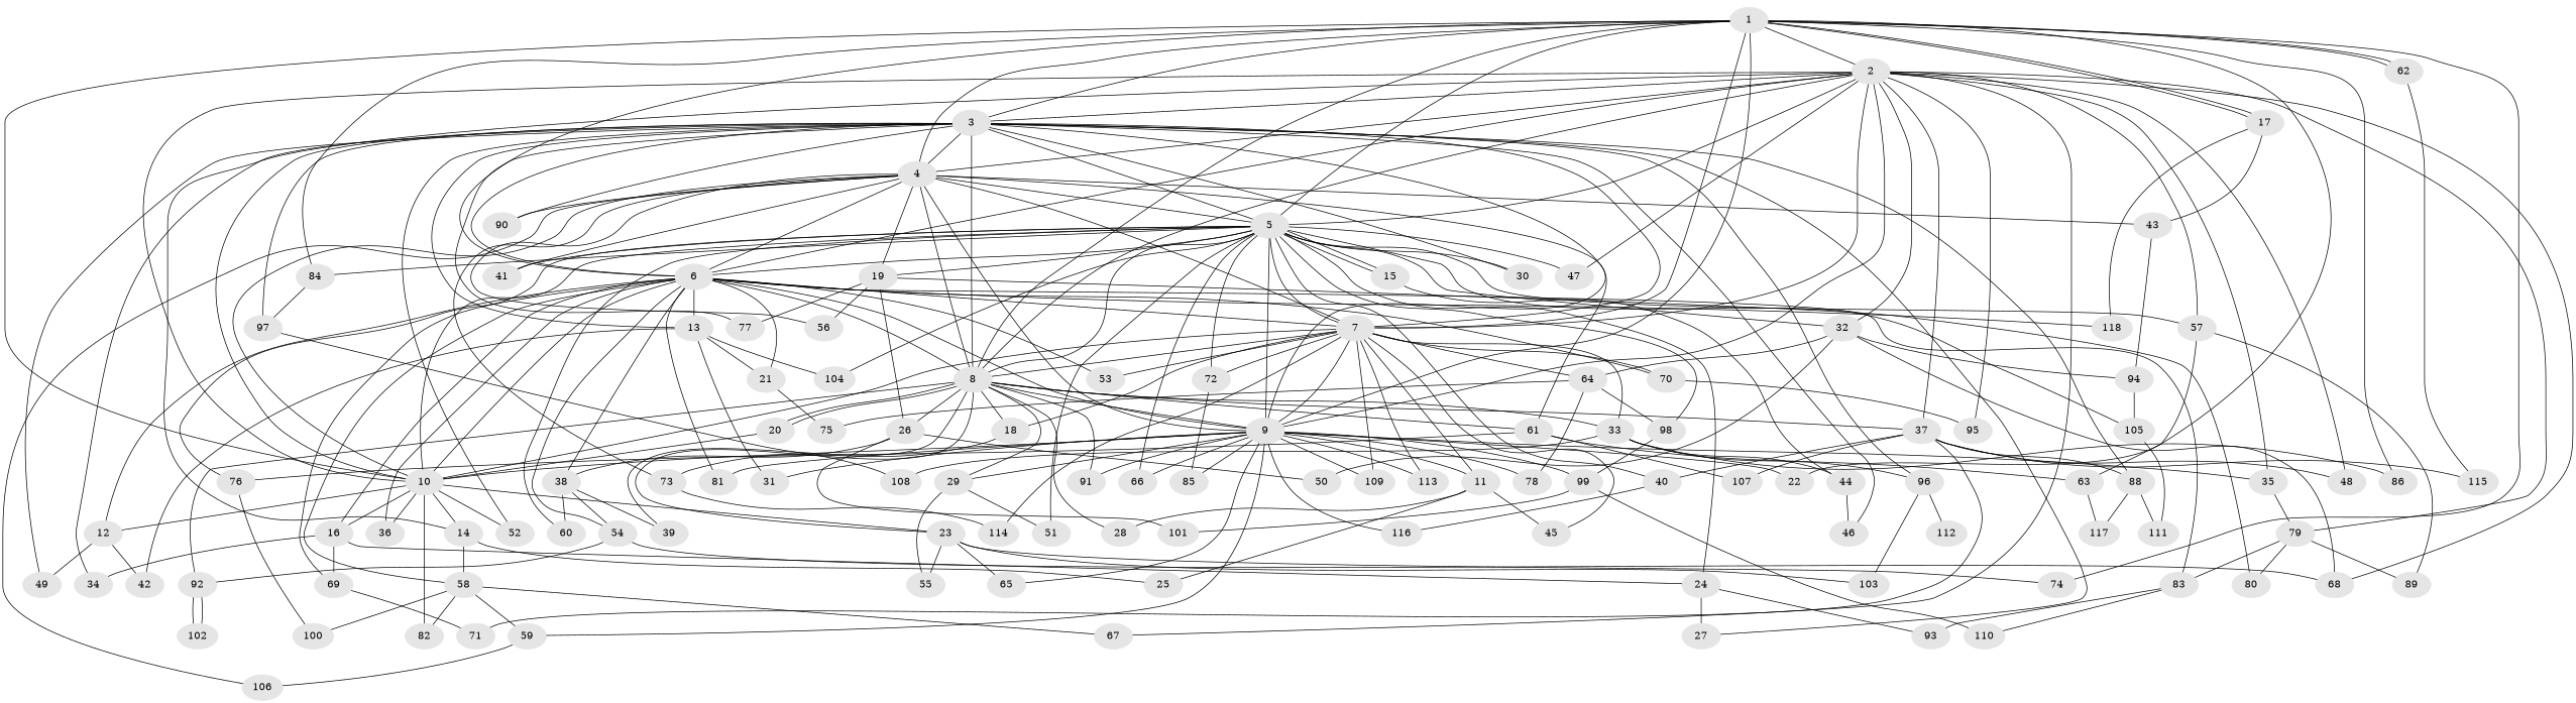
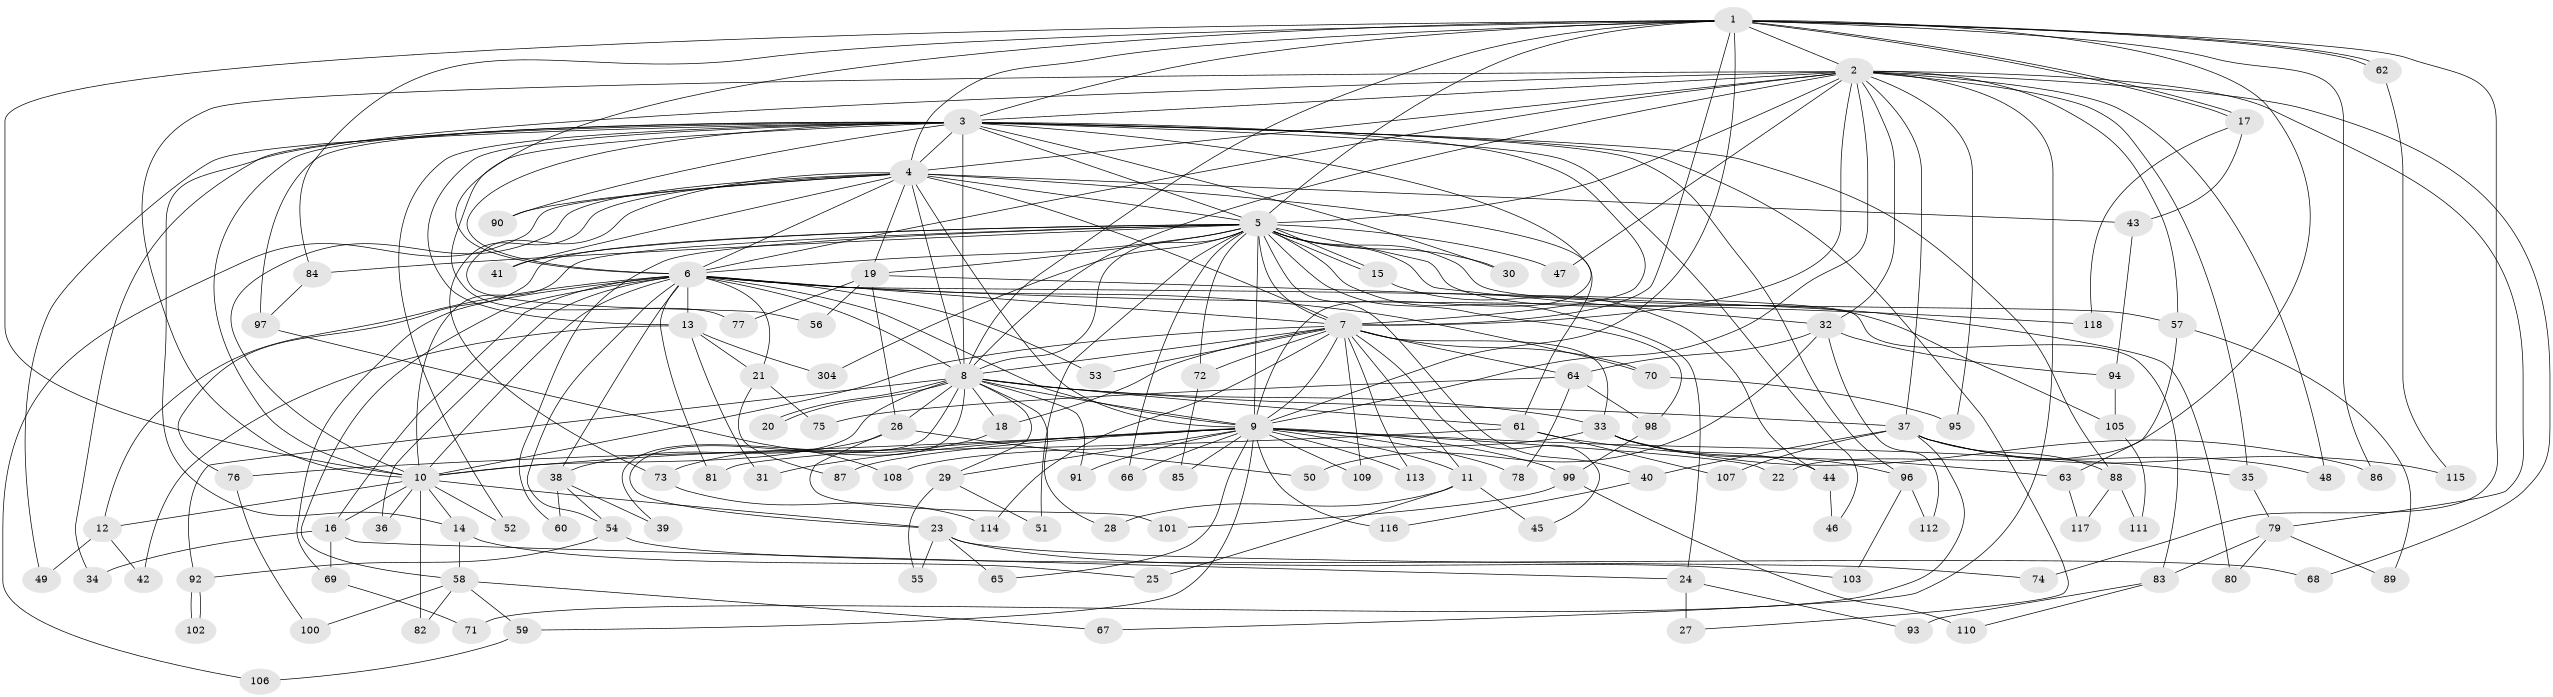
  graph {
    node [color=gray90 style=filled]
    1
    2
    3
    4
    5
    6
    7
    8
    9
    10
    17
    22
    62
    74
    84
    86
    14
    32
    35
    37
    47
    48
    57
    67
    68
    79
    95
    13
    27
    30
    34
    46
    49
    52
    77
    88
    90
    96
    97
    19
    41
    43
    56
    61
    73
    106
    15
    24
    40
    51
    60
    66
    72
    76
    98
-   104
+   104 [label=304]
    105
    12
    16
    21
    36
    38
    53
    54
    58
    69
    70
    81
    83
    118
    11
    18
    33
    45
    64
    109
    113
    114
    20
    23
    26
    28
    29
    39
    91
    92
    31
    59
    65
    78
    85
+   87
    99
    116
    82
    115
    25
    50
    94
    112
    71
    107
    63
    89
    80
    42
    117
    111
    103
    108
    44
    93
    100
    75
    110
    55
    101
    102
    1 -- 2
    1 -- 3
    1 -- 4
    1 -- 5
    1 -- 6
    1 -- 7
    1 -- 8
    1 -- 9
    1 -- 10
    1 -- 17
    1 -- 17
    1 -- 22
    1 -- 62
    1 -- 62
    1 -- 74
    1 -- 84
    1 -- 86
    2 -- 3
    2 -- 4
    2 -- 5
    2 -- 6
    2 -- 7
    2 -- 8
    2 -- 9
    2 -- 10
    2 -- 14
    2 -- 32
    2 -- 35
    2 -- 37
    2 -- 47
    2 -- 48
    2 -- 57
    2 -- 67
    2 -- 68
    2 -- 79
    2 -- 95
    3 -- 4
    3 -- 5
    3 -- 6
    3 -- 7
    3 -- 8
    3 -- 9
    3 -- 10
    3 -- 13
    3 -- 27
    3 -- 30
    3 -- 34
    3 -- 46
    3 -- 49
    3 -- 52
    3 -- 77
    3 -- 88
    3 -- 90
    3 -- 96
    3 -- 97
    4 -- 5
    4 -- 6
    4 -- 7
    4 -- 8
    4 -- 9
    4 -- 10
    4 -- 90
    4 -- 19
    4 -- 41
    4 -- 43
    4 -- 56
    4 -- 61
    4 -- 73
    4 -- 106
    5 -- 6
    5 -- 7
    5 -- 8
    5 -- 9
    5 -- 10
    5 -- 84
    5 -- 32
    5 -- 47
    5 -- 57
    5 -- 30
    5 -- 19
    5 -- 41
    5 -- 15
    5 -- 15
    5 -- 24
    5 -- 40
    5 -- 51
    5 -- 60
    5 -- 66
    5 -- 72
    5 -- 76
    5 -- 98
    5 -- 104
    5 -- 105
    6 -- 7
    6 -- 8
    6 -- 9
    6 -- 10
    6 -- 13
    6 -- 12
    6 -- 16
    6 -- 21
    6 -- 36
    6 -- 38
    6 -- 53
    6 -- 54
    6 -- 58
    6 -- 69
    6 -- 70
    6 -- 81
    6 -- 83
    6 -- 118
    7 -- 8
    7 -- 9
    7 -- 10
    7 -- 72
    7 -- 53
    7 -- 70
    7 -- 11
    7 -- 18
    7 -- 33
    7 -- 45
    7 -- 64
    7 -- 109
    7 -- 113
    7 -- 114
    8 -- 9
-   20 -- 10
+   8 -- 10
    8 -- 37
    8 -- 61
    8 -- 18
    8 -- 33
    8 -- 20
    8 -- 20
    8 -- 23
    8 -- 26
    8 -- 28
    8 -- 29
    8 -- 39
    8 -- 91
    8 -- 92
    9 -- 10
    9 -- 22
    9 -- 35
    9 -- 66
    9 -- 81
    9 -- 11
    9 -- 109
    9 -- 113
    9 -- 29
    9 -- 91
    9 -- 31
    9 -- 59
    9 -- 65
    9 -- 78
    9 -- 85
+   9 -- 87
    9 -- 99
    9 -- 116
    10 -- 14
    10 -- 52
    10 -- 12
    10 -- 16
    10 -- 36
    10 -- 23
    10 -- 82
    17 -- 43
    17 -- 118
    62 -- 115
    84 -- 97
    14 -- 58
    14 -- 25
    32 -- 64
    32 -- 50
    32 -- 94
-   32 -- 68
+   32 -- 112
    35 -- 79
    37 -- 48
    37 -- 88
    37 -- 40
    37 -- 115
    37 -- 71
    37 -- 107
    57 -- 63
    57 -- 89
    79 -- 83
    79 -- 89
    79 -- 80
    13 -- 104
    13 -- 21
    13 -- 31
    13 -- 42
    88 -- 117
    88 -- 111
    96 -- 112
    96 -- 103
    97 -- 108
    19 -- 77
    19 -- 56
    19 -- 26
    19 -- 80
    43 -- 94
    61 -- 76
    61 -- 107
    61 -- 63
    73 -- 114
    15 -- 44
    24 -- 27
    24 -- 93
    40 -- 116
    72 -- 85
    76 -- 100
    98 -- 99
    105 -- 111
    12 -- 49
    12 -- 42
    16 -- 34
    16 -- 24
    16 -- 69
+   21 -- 87
    21 -- 75
    38 -- 60
    38 -- 54
    38 -- 39
    54 -- 68
    54 -- 92
    58 -- 67
    58 -- 59
    58 -- 82
    58 -- 100
    69 -- 71
    70 -- 95
    83 -- 93
    83 -- 110
    11 -- 45
    11 -- 28
    11 -- 25
    18 -- 73
    33 -- 86
    33 -- 96
    33 -- 108
    33 -- 44
    64 -- 98
    64 -- 78
    64 -- 75
    23 -- 74
    23 -- 65
    23 -- 103
    23 -- 55
    26 -- 38
    26 -- 50
    26 -- 101
    29 -- 51
    29 -- 55
    92 -- 102
    92 -- 102
    59 -- 106
    99 -- 110
    99 -- 101
    94 -- 105
    63 -- 117
    44 -- 46
  }
